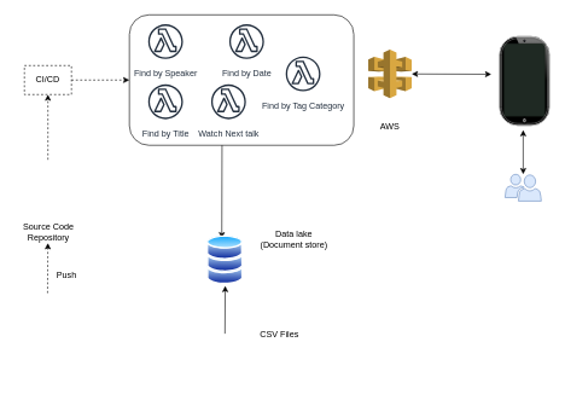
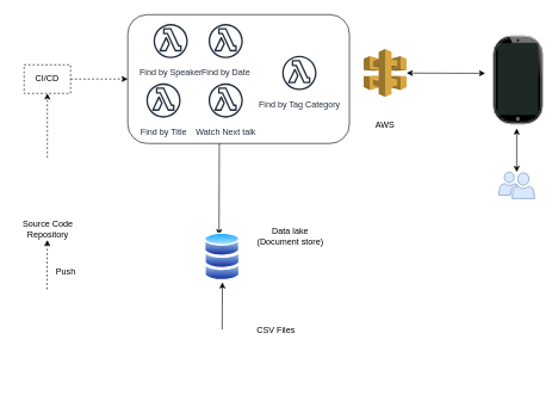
  <mxCell id="0" />
  <mxCell id="1" parent="0" />
  <mxCell id="2" value="" style="rounded=1;whiteSpace=wrap;html=1;" parent="1" vertex="1"><mxGeometry x="178" y="20" width="310" height="180" as="geometry" /></mxCell>
  <mxCell id="3" value="" style="endArrow=classic;html=1;entryX=0.5;entryY=1;entryDx=0;entryDy=0;" parent="1" target="24" edge="1"><mxGeometry width="50" height="50" relative="1" as="geometry"><mxPoint x="310" y="460" as="sourcePoint" /><mxPoint x="308" y="431" as="targetPoint" /></mxGeometry></mxCell>
  <mxCell id="4" value="Data lake&lt;br&gt;(Document store)" style="text;html=1;align=center;verticalAlign=middle;resizable=0;points=[];autosize=1;" parent="1" vertex="1"><mxGeometry x="349.8" y="315" width="110" height="30" as="geometry" /></mxCell>
  <mxCell id="5" value="CSV Files" style="text;html=1;align=center;verticalAlign=middle;resizable=0;points=[];autosize=1;" parent="1" vertex="1"><mxGeometry x="349.8" y="451" width="70" height="20" as="geometry" /></mxCell>
  <mxCell id="6" value="" style="endArrow=classic;html=1;" parent="1" edge="1"><mxGeometry width="50" height="50" relative="1" as="geometry"><mxPoint x="306" y="200" as="sourcePoint" /><mxPoint x="305.65" y="328.5" as="targetPoint" /></mxGeometry></mxCell>
  <mxCell id="7" value="Find by Title" style="outlineConnect=0;fontColor=#232F3E;gradientColor=none;strokeColor=#232F3E;fillColor=#ffffff;dashed=0;verticalLabelPosition=bottom;verticalAlign=top;align=center;html=1;fontSize=12;fontStyle=0;aspect=fixed;shape=mxgraph.aws4.resourceIcon;resIcon=mxgraph.aws4.lambda_function;" parent="1" vertex="1"><mxGeometry x="198" y="110" width="60" height="60" as="geometry" /></mxCell>
  <mxCell id="8" value="Watch Next talk" style="outlineConnect=0;fontColor=#232F3E;gradientColor=none;strokeColor=#232F3E;fillColor=#ffffff;dashed=0;verticalLabelPosition=bottom;verticalAlign=top;align=center;html=1;fontSize=12;fontStyle=0;aspect=fixed;shape=mxgraph.aws4.resourceIcon;resIcon=mxgraph.aws4.lambda_function;" parent="1" vertex="1"><mxGeometry x="285" y="110" width="60" height="60" as="geometry" /></mxCell>
  <mxCell id="9" value="" style="endArrow=classic;startArrow=classic;html=1;" parent="1" source="10" edge="1"><mxGeometry width="50" height="50" relative="1" as="geometry"><mxPoint x="583" y="111.5" as="sourcePoint" /><mxPoint x="678" y="102" as="targetPoint" /></mxGeometry></mxCell>
  <mxCell id="10" value="" style="outlineConnect=0;dashed=0;verticalLabelPosition=bottom;verticalAlign=top;align=center;html=1;shape=mxgraph.aws3.api_gateway;fillColor=#D9A741;gradientColor=none;" parent="1" vertex="1"><mxGeometry x="508" y="68" width="60" height="67" as="geometry" /></mxCell>
  <mxCell id="11" value="Source Code&lt;br&gt;Repository" style="text;html=1;align=center;verticalAlign=middle;resizable=0;points=[];autosize=1;" parent="1" vertex="1"><mxGeometry x="20.5" y="305" width="90" height="30" as="geometry" /></mxCell>
  <mxCell id="12" value="" style="endArrow=classic;html=1;dashed=1;" parent="1" target="11" edge="1"><mxGeometry width="50" height="50" relative="1" as="geometry"><mxPoint x="65" y="404" as="sourcePoint" /><mxPoint x="65" y="354" as="targetPoint" /></mxGeometry></mxCell>
  <mxCell id="13" value="Push" style="text;html=1;align=center;verticalAlign=middle;resizable=0;points=[];autosize=1;" parent="1" vertex="1"><mxGeometry x="70.5" y="369" width="40" height="20" as="geometry" /></mxCell>
  <mxCell id="14" value="" style="pointerEvents=1;shadow=0;dashed=0;html=1;strokeColor=#6c8ebf;labelPosition=center;verticalLabelPosition=bottom;verticalAlign=top;align=center;fillColor=#dae8fc;shape=mxgraph.mscae.intune.user_group" parent="1" vertex="1"><mxGeometry x="697" y="240" width="50" height="37" as="geometry" /></mxCell>
  <mxCell id="15" value="" style="pointerEvents=1;shadow=0;dashed=0;html=1;strokeColor=none;labelPosition=center;verticalLabelPosition=bottom;verticalAlign=top;align=center;fillColor=#505050;shape=mxgraph.mscae.intune.user_group" vertex="1" parent="1"><mxGeometry x="702" y="123" width="50" height="37" as="geometry" /></mxCell>
  <mxCell id="16" value="" style="endArrow=classic;startArrow=classic;html=1;exitX=0.5;exitY=0;exitDx=0;exitDy=0;exitPerimeter=0;" parent="1" source="14" edge="1"><mxGeometry width="50" height="50" relative="1" as="geometry"><mxPoint x="565" y="260" as="sourcePoint" /><mxPoint x="722" y="179" as="targetPoint" /></mxGeometry></mxCell>
  <mxCell id="17" value="" style="endArrow=classic;html=1;dashed=1;entryX=0.5;entryY=1;entryDx=0;entryDy=0;" parent="1" target="19" edge="1"><mxGeometry width="50" height="50" relative="1" as="geometry"><mxPoint x="65.5" y="220" as="sourcePoint" /><mxPoint x="70.911" y="120" as="targetPoint" /></mxGeometry></mxCell>
  <mxCell id="18" style="edgeStyle=orthogonalEdgeStyle;rounded=0;orthogonalLoop=1;jettySize=auto;html=1;dashed=1;" parent="1" source="19" edge="1"><mxGeometry relative="1" as="geometry"><mxPoint x="178" y="110" as="targetPoint" /></mxGeometry></mxCell>
  <mxCell id="19" value="CI/CD" style="rounded=0;whiteSpace=wrap;html=1;dashed=1;" parent="1" vertex="1"><mxGeometry x="33" y="90" width="65" height="40" as="geometry" /></mxCell>
- <mxCell id="20" value="Find by Speaker" style="outlineConnect=0;fontColor=#232F3E;gradientColor=none;strokeColor=#232F3E;fillColor=#ffffff;dashed=0;verticalLabelPosition=bottom;verticalAlign=top;align=center;html=1;fontSize=12;fontStyle=0;aspect=fixed;shape=mxgraph.aws4.resourceIcon;resIcon=mxgraph.aws4.lambda_function;" parent="1" vertex="1"><mxGeometry x="198" y="27" width="60" height="60" as="geometry" /></mxCell>
- <mxCell id="21" value="Find by Date" style="outlineConnect=0;fontColor=#232F3E;gradientColor=none;strokeColor=#232F3E;fillColor=#ffffff;dashed=0;verticalLabelPosition=bottom;verticalAlign=top;align=center;html=1;fontSize=12;fontStyle=0;aspect=fixed;shape=mxgraph.aws4.resourceIcon;resIcon=mxgraph.aws4.lambda_function;" parent="1" vertex="1"><mxGeometry x="310" y="27" width="60" height="60" as="geometry" /></mxCell>
+ <mxCell id="20" value="Find by Speaker" style="outlineConnect=0;fontColor=#232F3E;gradientColor=none;strokeColor=#232F3E;fillColor=#ffffff;dashed=0;verticalLabelPosition=bottom;verticalAlign=top;align=center;html=1;fontSize=12;fontStyle=0;aspect=fixed;shape=mxgraph.aws4.resourceIcon;resIcon=mxgraph.aws4.lambda_function;" parent="1" vertex="1"><mxGeometry x="198" y="27" width="80" height="60" as="geometry" /></mxCell>
+ <mxCell id="21" value="Find by Date" style="outlineConnect=0;fontColor=#232F3E;gradientColor=none;strokeColor=#232F3E;fillColor=#ffffff;dashed=0;verticalLabelPosition=bottom;verticalAlign=top;align=center;html=1;fontSize=12;fontStyle=0;aspect=fixed;shape=mxgraph.aws4.resourceIcon;resIcon=mxgraph.aws4.lambda_function;" parent="1" vertex="1"><mxGeometry x="285" y="27" width="60" height="60" as="geometry" /></mxCell>
  <mxCell id="22" value="Find by Tag Category" style="outlineConnect=0;fontColor=#232F3E;gradientColor=none;strokeColor=#232F3E;fillColor=#ffffff;dashed=0;verticalLabelPosition=bottom;verticalAlign=top;align=center;html=1;fontSize=12;fontStyle=0;aspect=fixed;shape=mxgraph.aws4.resourceIcon;resIcon=mxgraph.aws4.lambda_function;" parent="1" vertex="1"><mxGeometry x="388" y="71.5" width="60" height="60" as="geometry" /></mxCell>
  <mxCell id="23" value="" style="verticalLabelPosition=bottom;verticalAlign=top;html=1;shadow=0;dashed=0;strokeWidth=1;shape=mxgraph.ios.iPad;bgStyle=bgGreen;fillColor=#aaaaaa;" vertex="1" parent="1"><mxGeometry x="689.5" y="50" width="68.5" height="122.5" as="geometry" /></mxCell>
  <mxCell id="24" value="" style="aspect=fixed;perimeter=ellipsePerimeter;html=1;align=center;shadow=0;dashed=0;spacingTop=3;image;image=img/lib/active_directory/database.svg;" vertex="1" parent="1"><mxGeometry x="285.4" y="357" width="50" height="37" as="geometry" /></mxCell>
  <mxCell id="25" value="" style="aspect=fixed;perimeter=ellipsePerimeter;html=1;align=center;shadow=0;dashed=0;spacingTop=3;image;image=img/lib/active_directory/database.svg;" vertex="1" parent="1"><mxGeometry x="285.4" y="340" width="50" height="37" as="geometry" /></mxCell>
  <mxCell id="26" value="" style="aspect=fixed;perimeter=ellipsePerimeter;html=1;align=center;shadow=0;dashed=0;spacingTop=3;image;image=img/lib/active_directory/database.svg;" vertex="1" parent="1"><mxGeometry x="285" y="323" width="50" height="37" as="geometry" /></mxCell>
  <mxCell id="27" value="" style="shape=image;html=1;verticalAlign=top;verticalLabelPosition=bottom;labelBackgroundColor=#ffffff;imageAspect=0;aspect=fixed;image=https://cdn3.iconfinder.com/data/icons/lexter-flat-colorfull-file-formats/56/csv-128.png" vertex="1" parent="1"><mxGeometry x="271" y="451" width="79" height="79" as="geometry" /></mxCell>
  <mxCell id="28" value="AWS" style="text;html=1;strokeColor=none;fillColor=none;align=center;verticalAlign=middle;whiteSpace=wrap;rounded=0;" vertex="1" parent="1"><mxGeometry x="518" y="165" width="40" height="20" as="geometry" /></mxCell>
  <mxCell id="29" value="" style="shape=image;html=1;verticalAlign=top;verticalLabelPosition=bottom;labelBackgroundColor=#ffffff;imageAspect=0;aspect=fixed;image=https://cdn2.iconfinder.com/data/icons/social-icons-33/128/Github-128.png" vertex="1" parent="1"><mxGeometry x="26.5" y="219.5" width="78" height="78" as="geometry" /></mxCell>
